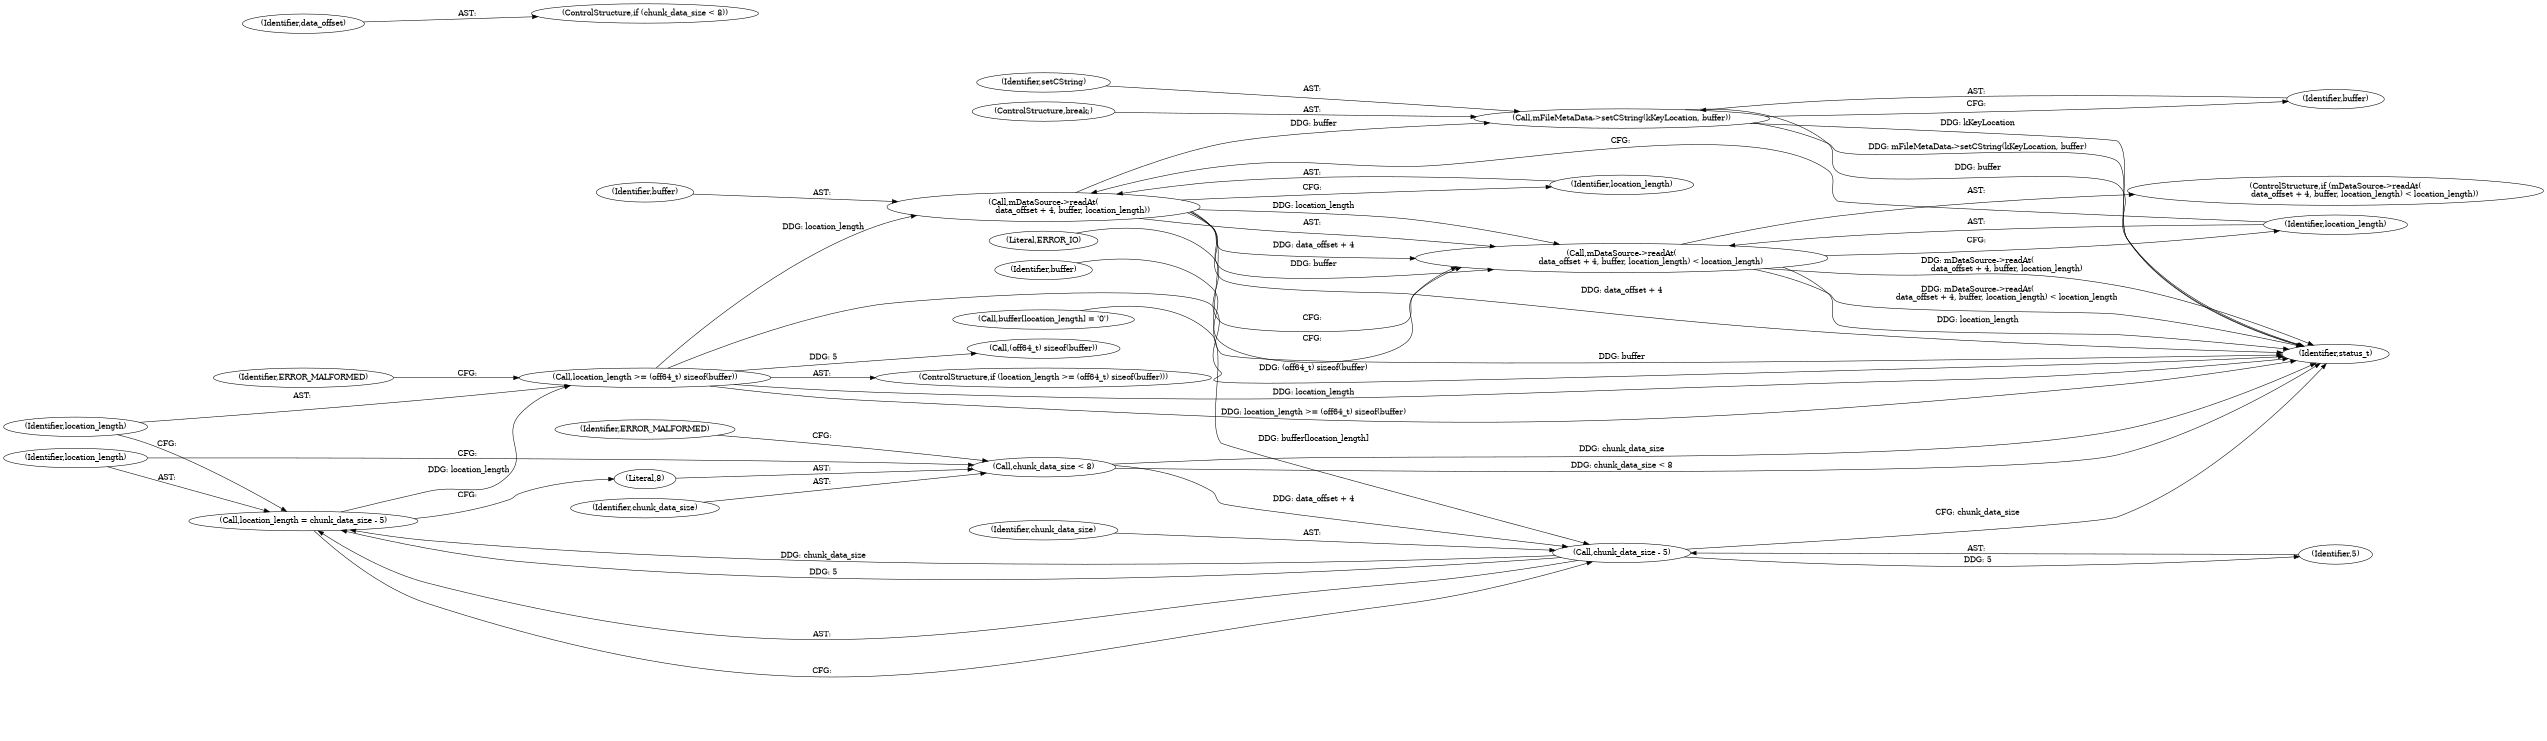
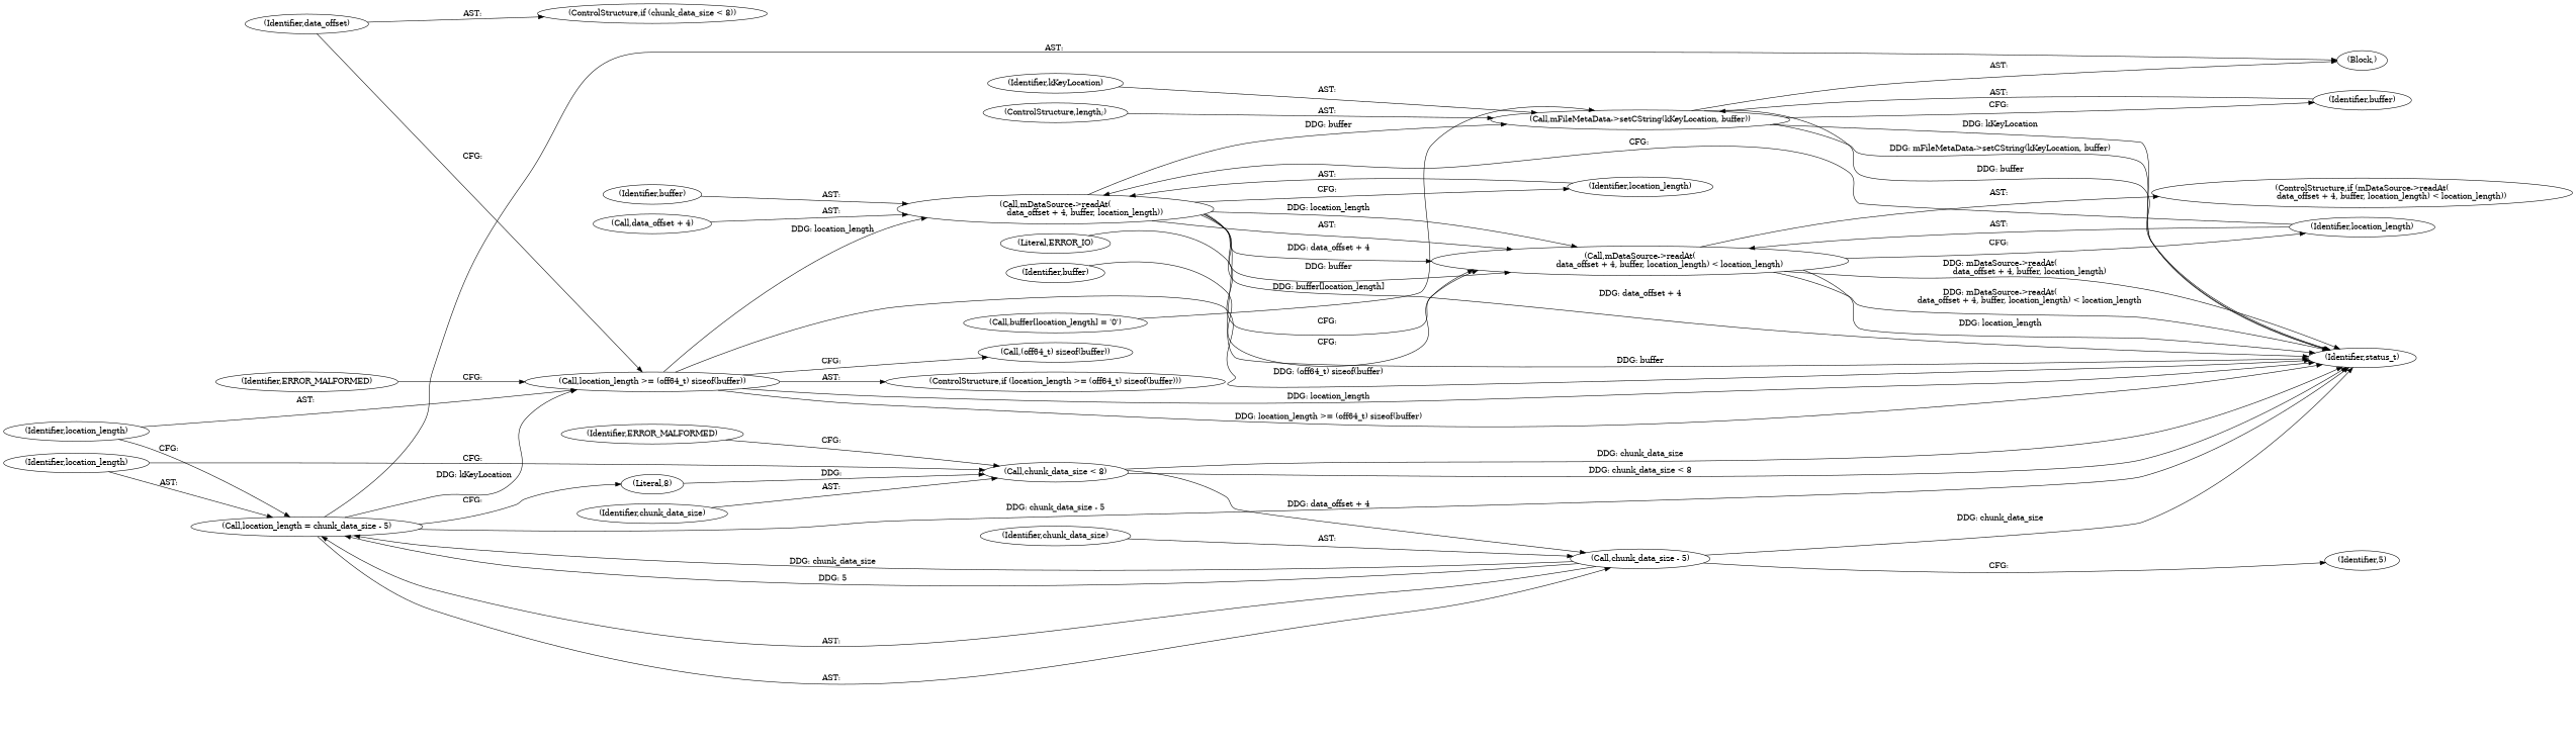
  digraph {
    rankdir=LR
    n1 [label="(Call,mDataSource->readAt(\n                        data_offset + 4, buffer, location_length))"]
    n2 [label="(Call,mDataSource->readAt(\n                        data_offset + 4, buffer, location_length) < location_length)"]
    n3 [label="(Call,mFileMetaData->setCString(kKeyLocation, buffer))"]
    n4 [label="(Identifier,status_t)"]
    n5 [label="(Identifier,location_length)"]
    n6 [label="(Identifier,location_length)"]
    n7 [label="(ControlStructure,if (mDataSource->readAt(\n                        data_offset + 4, buffer, location_length) < location_length))"]
+   n8 [label="(Block,)"]
    n9 [label="(Identifier,buffer)"]
    n10 [label="(Call,location_length >= (off64_t) sizeof(buffer))"]
    n11 [label="(ControlStructure,if (location_length >= (off64_t) sizeof(buffer)))"]
    n12 [label="(Call,(off64_t) sizeof(buffer))"]
    n13 [label="(Call,location_length = chunk_data_size - 5)"]
    n14 [label="(Call,chunk_data_size - 5)"]
    n15 [label="(Literal,8)"]
    n16 [label="(Identifier,5)"]
    n17 [label="(Call,chunk_data_size < 8)"]
    n18 [label="(ControlStructure,if (chunk_data_size < 8))"]
    n19 [label="(Call,buffer[location_length] = '\0')"]
    n20 [label="(Identifier,ERROR_MALFORMED)"]
    n21 [label="(Identifier,chunk_data_size)"]
    n22 [label="(Literal,ERROR_IO)"]
    n23 [label="(Identifier,location_length)"]
    n24 [label="(Identifier,buffer)"]
-   n26 [label="(ControlStructure,break;)"]
-   n27 [label="(Identifier,setCString)"]
+   n25 [label="(Call,data_offset + 4)"]
+   n26 [label="(ControlStructure,length;)"]
+   n27 [label="(Identifier,kKeyLocation)"]
    n28 [label="(Identifier,buffer)"]
    n29 [label="(Identifier,ERROR_MALFORMED)"]
    n30 [label="(Identifier,chunk_data_size)"]
    n31 [label="(Identifier,data_offset)"]
    n32 [label="(Identifier,location_length)"]
    n1 -> n2 [label="AST: "]
    n1 -> n2 [label="DDG: data_offset + 4"]
    n1 -> n2 [label="DDG: buffer"]
    n1 -> n2 [label="DDG: location_length"]
    n1 -> n3 [label="DDG: buffer"]
    n1 -> n4 [label="DDG: buffer"]
    n1 -> n4 [label="DDG: data_offset + 4"]
    n1 -> n5 [label="CFG: "]
    n2 -> n4 [label="DDG: mDataSource->readAt(\n                        data_offset + 4, buffer, location_length) < location_length"]
    n2 -> n4 [label="DDG: location_length"]
    n2 -> n4 [label="DDG: mDataSource->readAt(\n                        data_offset + 4, buffer, location_length)"]
    n2 -> n6 [label="CFG: "]
    n2 -> n7 [label="AST: "]
    n3 -> n4 [label="DDG: kKeyLocation"]
    n3 -> n4 [label="DDG: mFileMetaData->setCString(kKeyLocation, buffer)"]
    n3 -> n4 [label="DDG: buffer"]
+   n3 -> n8 [label="AST: "]
    n3 -> n9 [label="CFG: "]
    n5 -> n1 [label="AST: "]
    n6 -> n1 [label="CFG: "]
    n6 -> n2 [label="AST: "]
    n9 -> n3 [label="AST: "]
    n10 -> n1 [label="DDG: location_length"]
    n10 -> n4 [label="DDG: (off64_t) sizeof(buffer)"]
    n10 -> n4 [label="DDG: location_length"]
    n10 -> n4 [label="DDG: location_length >= (off64_t) sizeof(buffer)"]
    n10 -> n11 [label="AST: "]
-   n10 -> n12 [label="DDG: 5"]
-   n13 -> n10 [label="DDG: location_length"]
-   n13 -> n14 [label="CFG: "]
+   n10 -> n12 [label="CFG: "]
+   n13 -> n4 [label="DDG: chunk_data_size - 5"]
+   n13 -> n8 [label="AST: "]
+   n13 -> n10 [label="DDG: kKeyLocation"]
+   n13 -> n14 [label="AST: "]
    n13 -> n15 [label="CFG: "]
-   n14 -> n4 [label="CFG: chunk_data_size"]
+   n14 -> n4 [label="DDG: chunk_data_size"]
    n14 -> n13 [label="AST: "]
    n14 -> n13 [label="DDG: chunk_data_size"]
    n14 -> n13 [label="DDG: 5"]
-   n14 -> n16 [label="DDG: 5"]
-   n15 -> n17 [label="AST: "]
-   n16 -> n14 [label="AST: "]
+   n14 -> n16 [label="CFG: "]
+   n15 -> n17 [label="DDG: "]
    n17 -> n4 [label="DDG: chunk_data_size"]
    n17 -> n4 [label="DDG: chunk_data_size < 8"]
    n17 -> n14 [label="DDG: data_offset + 4"]
-   n19 -> n14 [label="DDG: buffer[location_length]"]
+   n19 -> n3 [label="DDG: buffer[location_length]"]
    n20 -> n10 [label="CFG: "]
    n21 -> n14 [label="AST: "]
    n22 -> n2 [label="CFG: "]
    n23 -> n10 [label="AST: "]
    n23 -> n13 [label="CFG: "]
    n24 -> n1 [label="AST: "]
+   n25 -> n1 [label="AST: "]
    n26 -> n3 [label="AST: "]
    n27 -> n3 [label="AST: "]
    n28 -> n2 [label="CFG: "]
    n29 -> n17 [label="CFG: "]
    n30 -> n17 [label="AST: "]
+   n31 -> n10 [label="CFG: "]
    n31 -> n18 [label="AST: "]
    n32 -> n13 [label="AST: "]
    n32 -> n17 [label="CFG: "]
  }
